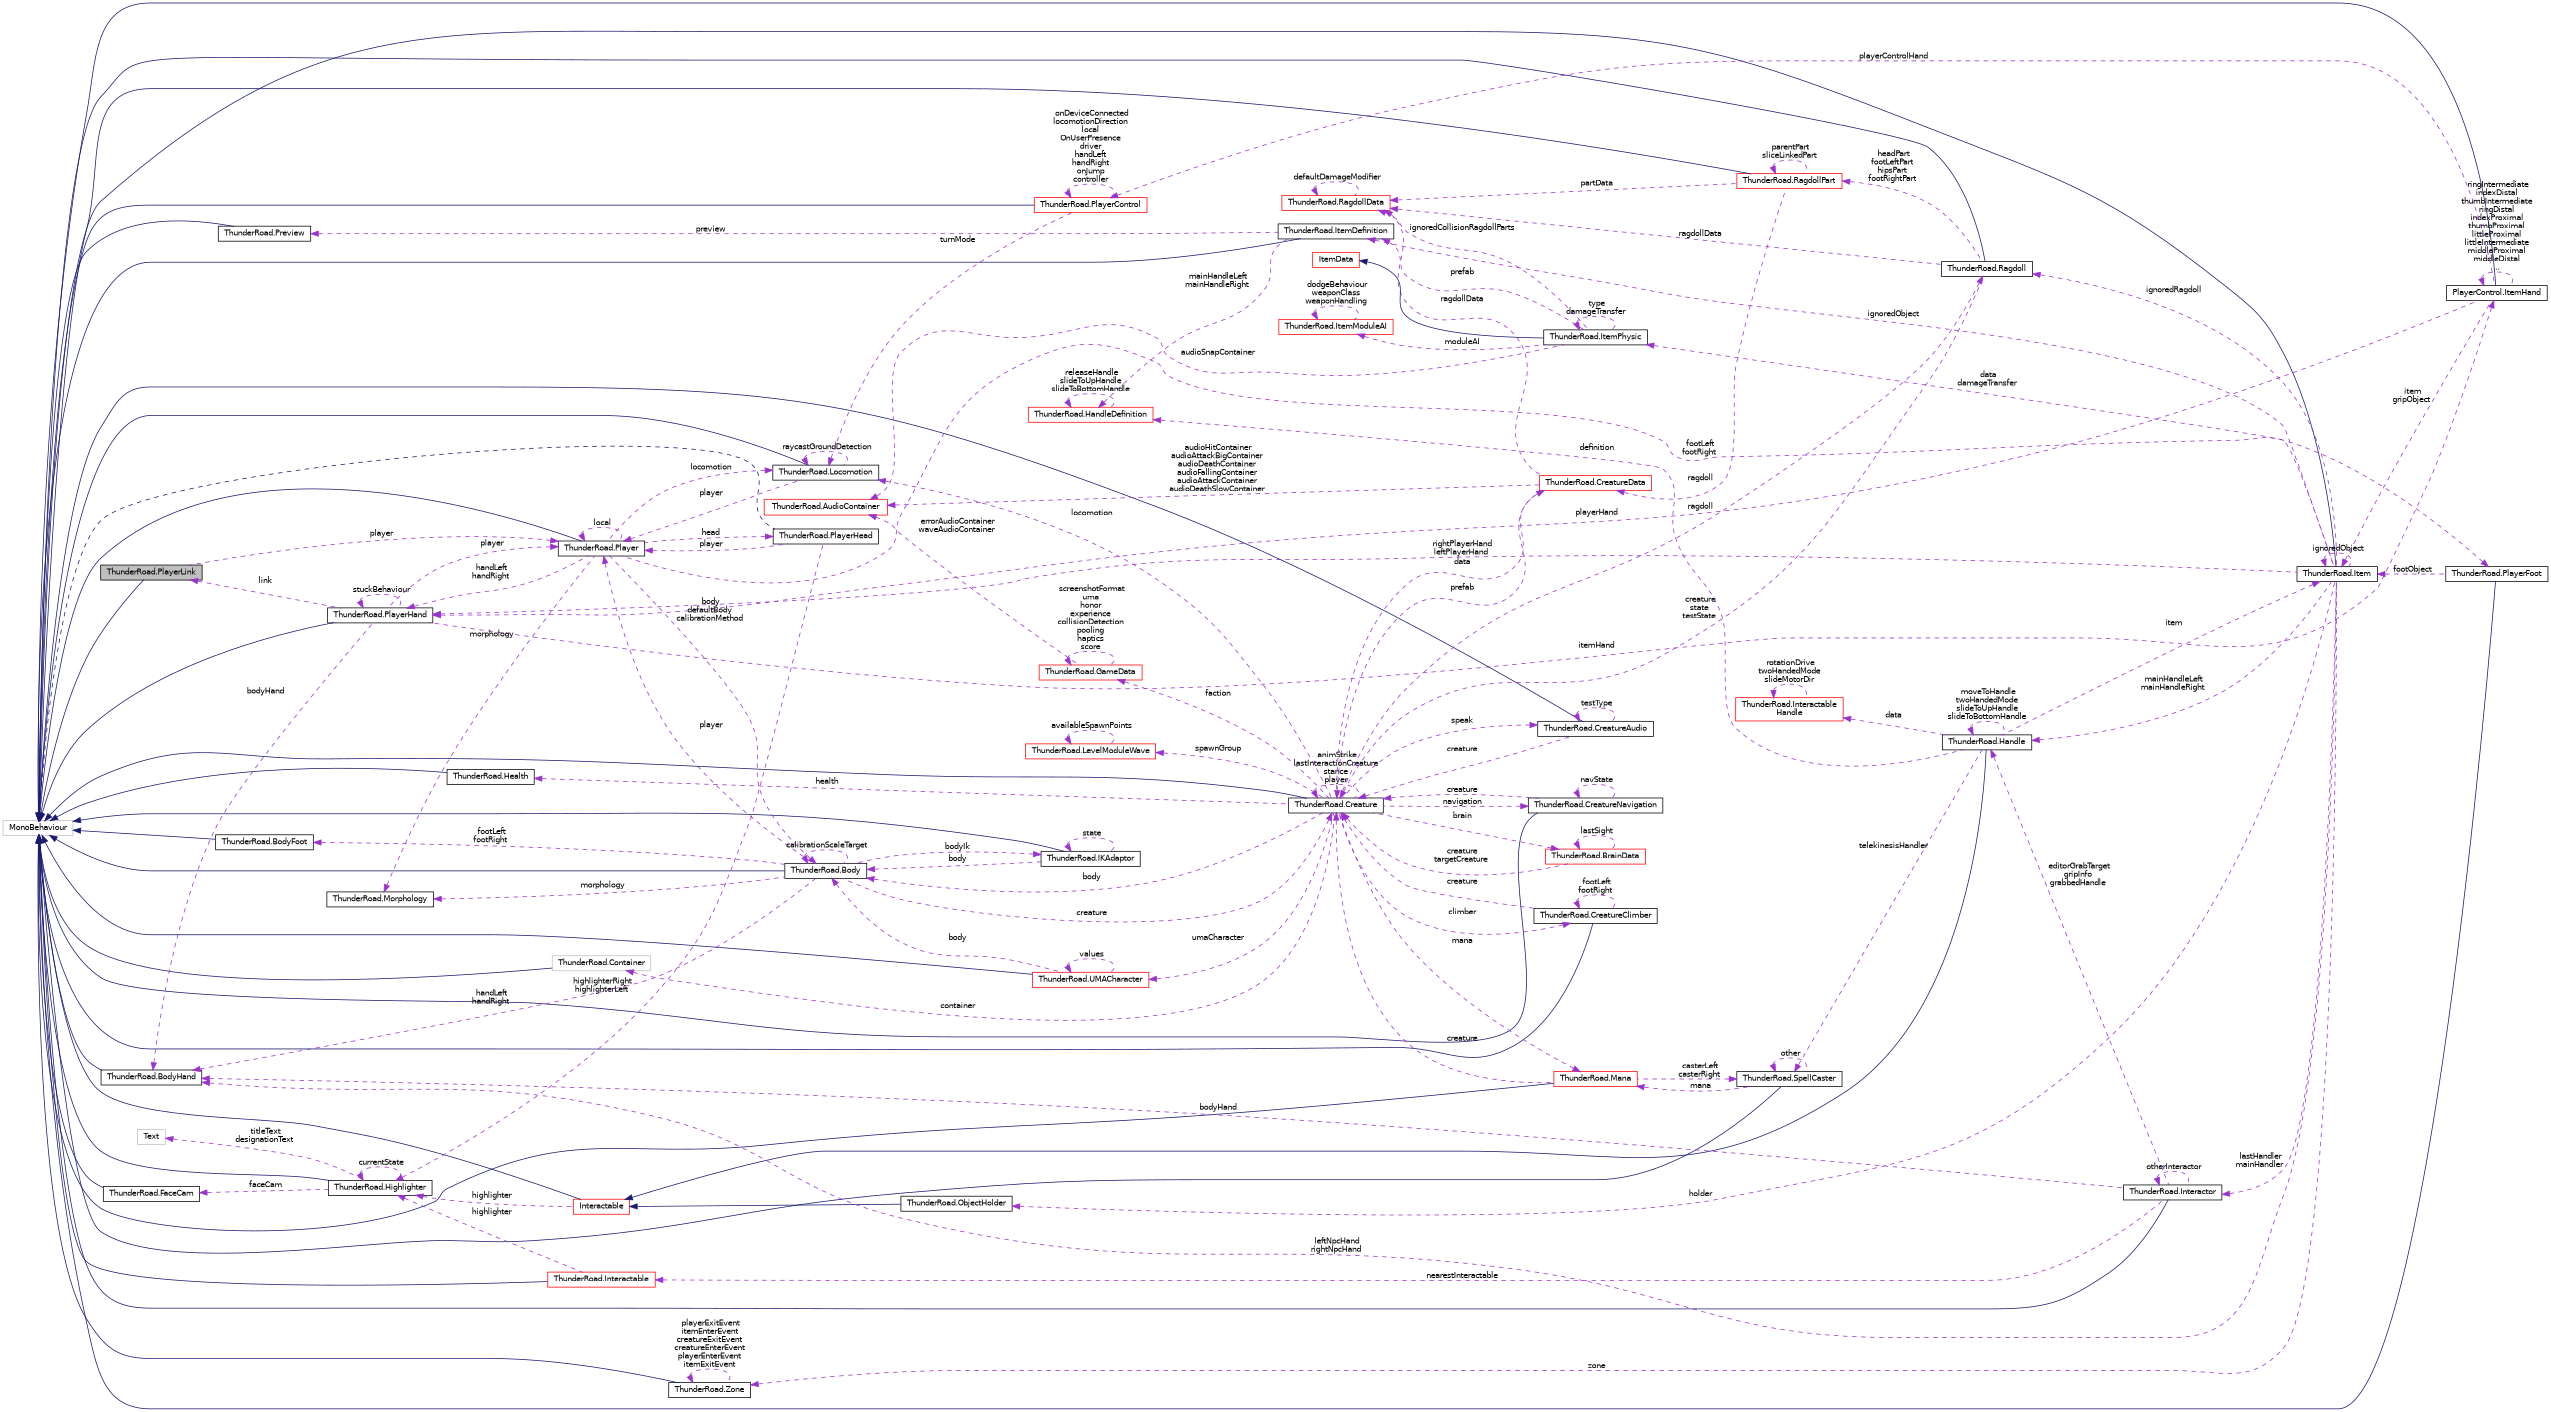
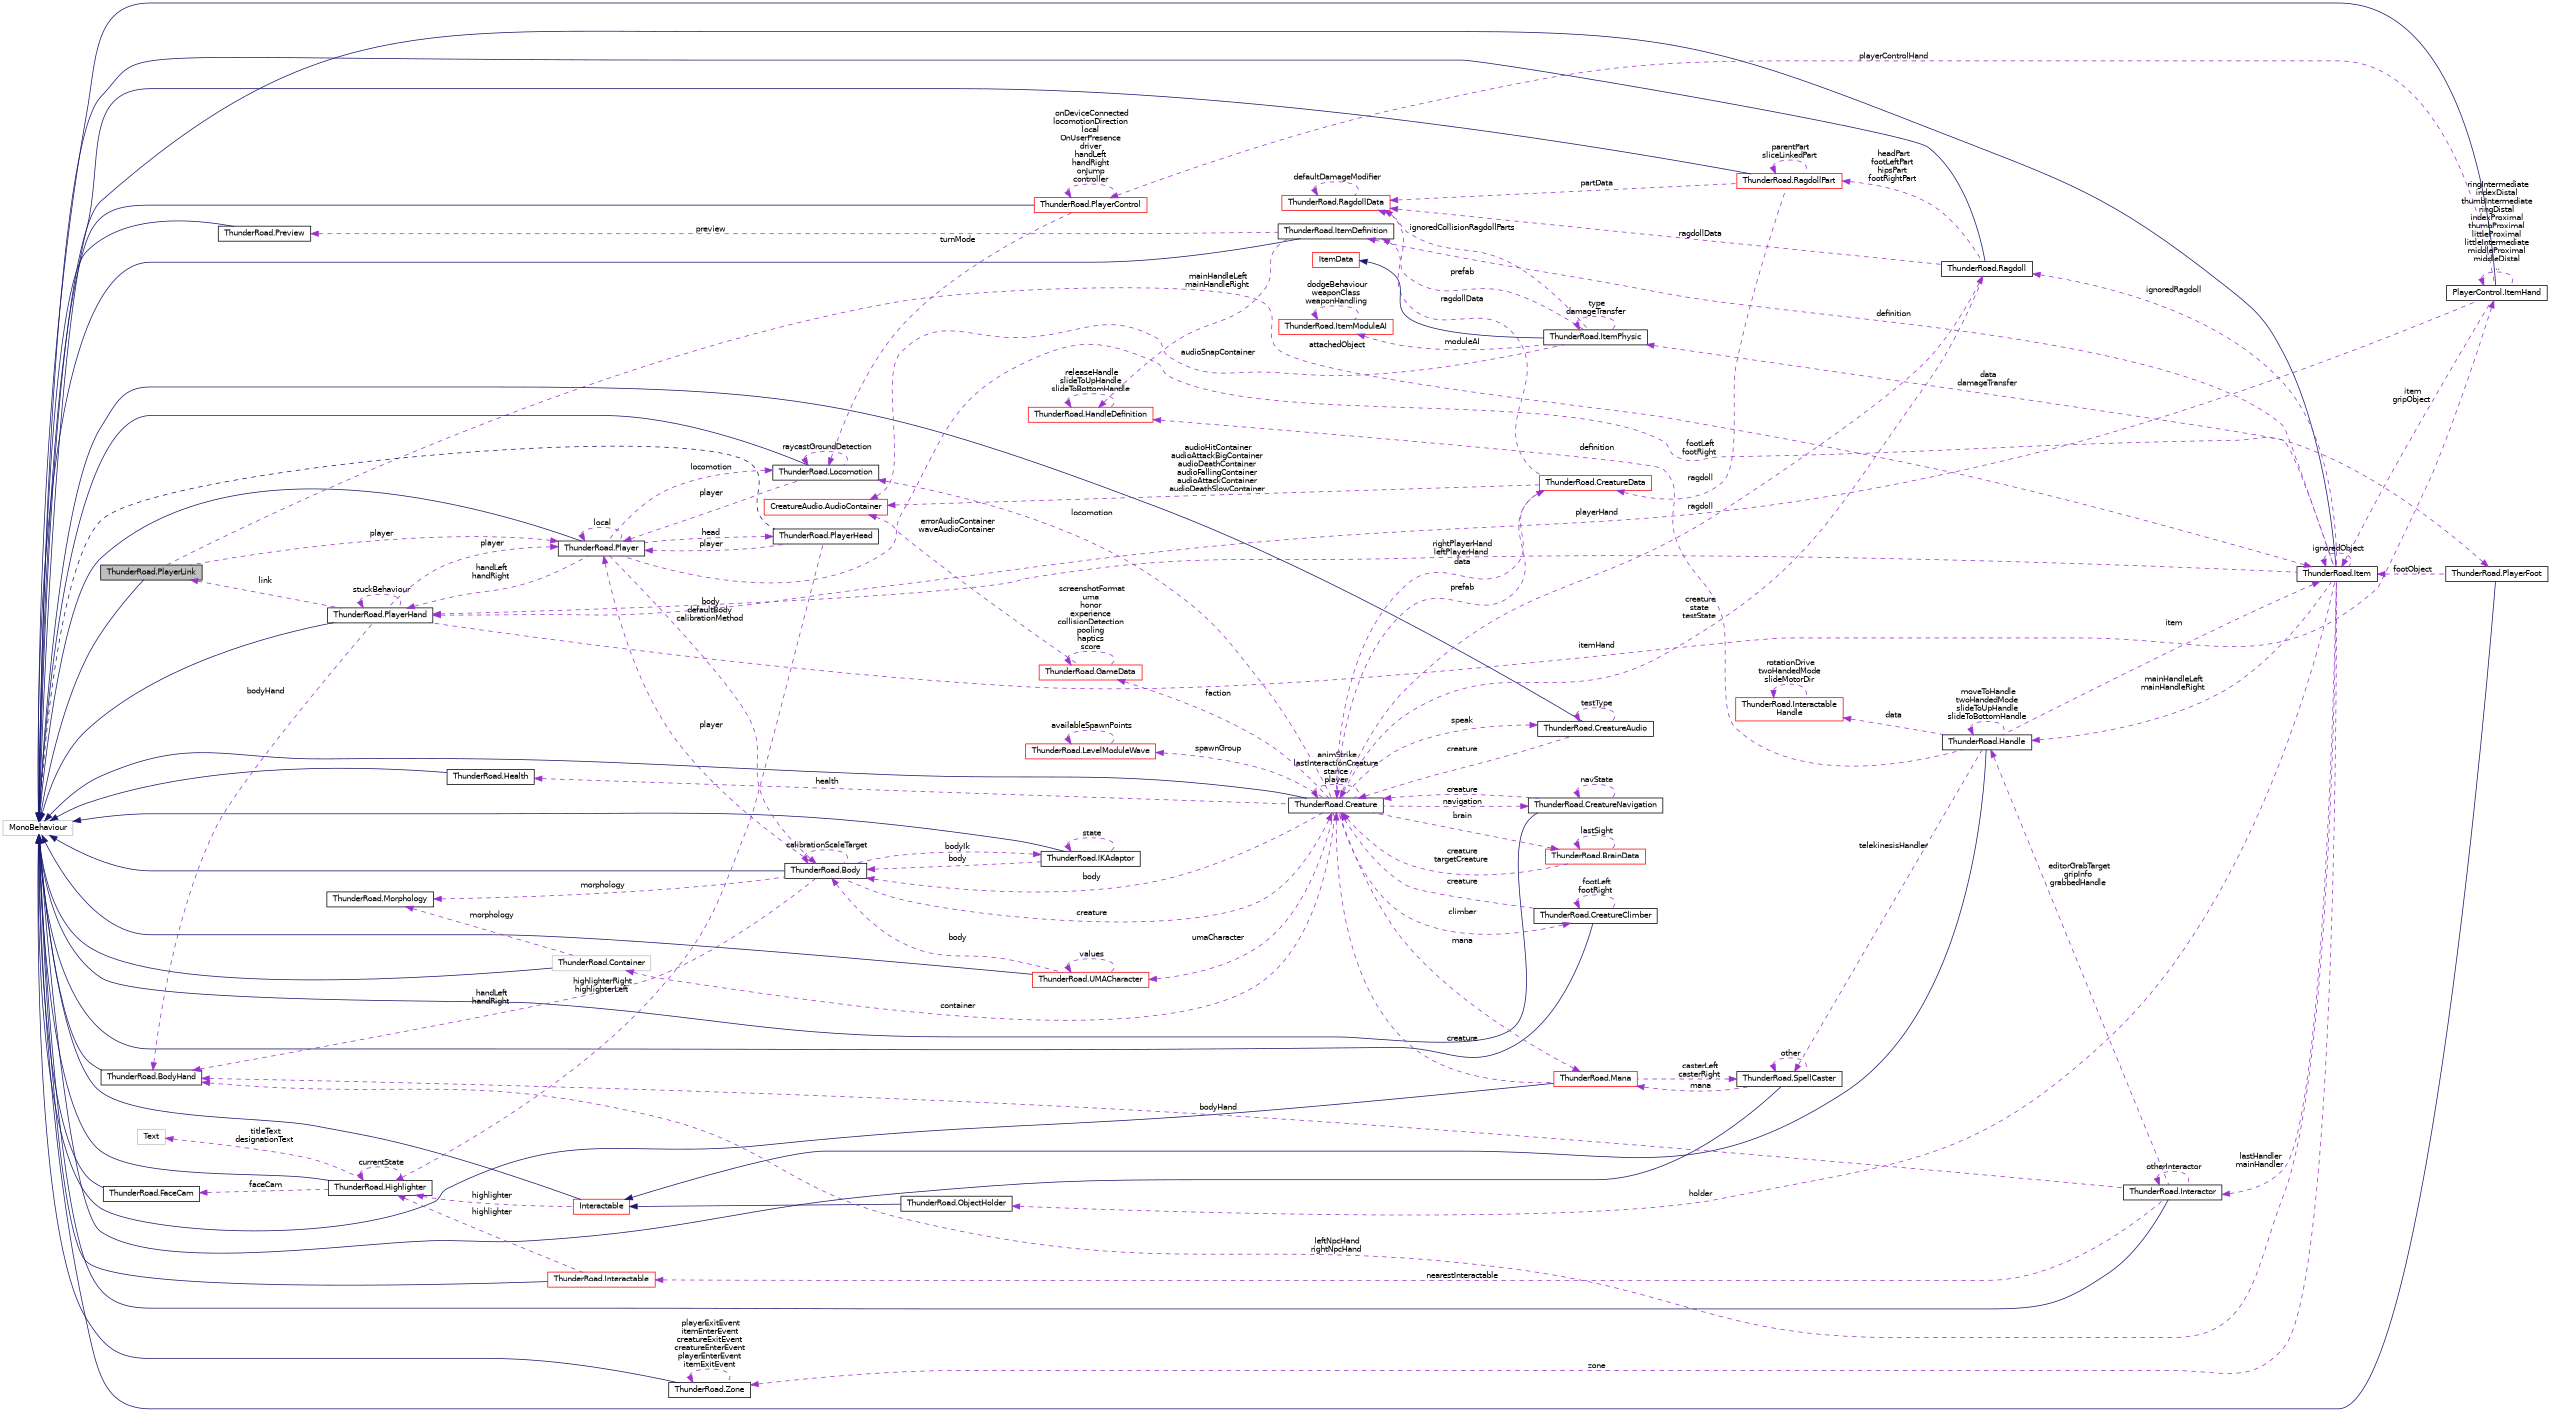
  digraph {
    rankdir=LR
    node [color=black fillcolor=white fontname=Helvetica fontsize=10 shape=record style=filled]
    edge [color=darkorchid3 dir=back fontname=Helvetica fontsize=10 labelfontname=Helvetica labelfontsize=10 style=dashed]
    n1 [fillcolor=grey75 fontcolor=black height=0.2 label="ThunderRoad.PlayerLink" width=0.4]
    n2 [height=0.2 label="ThunderRoad.PlayerHand" width=0.4]
    n3 [height=0.2 label="ThunderRoad.Player" width=0.4]
    n4 [height=0.2 label="ThunderRoad.Item" width=0.4]
    n5 [height=0.2 label="PlayerControl.ItemHand" width=0.4]
    n6 [color=grey75 height=0.2 label=MonoBehaviour width=0.4]
    n7 [height=0.2 label="ThunderRoad.PlayerFoot" width=0.4]
    n8 [height=0.2 label="ThunderRoad.Interactor" width=0.4]
    n9 [color=red height=0.2 label=Interactable width=0.4]
    n10 [height=0.2 label="ThunderRoad.Highlighter" width=0.4]
    n11 [height=0.2 label="ThunderRoad.FaceCam" width=0.4]
    n12 [height=0.2 label="ThunderRoad.SpellCaster" width=0.4]
    n13 [color=red height=0.2 label="ThunderRoad.Mana" width=0.4]
    n14 [height=0.2 label="ThunderRoad.Creature" width=0.4]
    n15 [height=0.2 label="ThunderRoad.CreatureClimber" width=0.4]
    n16 [height=0.2 label="ThunderRoad.Health" width=0.4]
    n17 [height=0.2 label="ThunderRoad.Locomotion" width=0.4]
    n18 [height=0.2 label="ThunderRoad.Ragdoll" width=0.4]
    n19 [color=red height=0.2 label="ThunderRoad.RagdollPart" width=0.4]
    n20 [height=0.2 label="ThunderRoad.Body" width=0.4]
    n21 [height=0.2 label="ThunderRoad.IKAdaptor" width=0.4]
    n22 [height=0.2 label="ThunderRoad.BodyHand" width=0.4]
-   n23 [height=0.2 label="ThunderRoad.BodyFoot" width=0.4]
    n24 [height=0.2 label="ThunderRoad.CreatureAudio" width=0.4]
    n25 [color=red height=0.2 label="ThunderRoad.UMACharacter" width=0.4]
    n26 [color=grey75 height=0.2 label="ThunderRoad.Container" width=0.4]
    n27 [height=0.2 label="ThunderRoad.CreatureNavigation" width=0.4]
    n28 [color=red height=0.2 label="ThunderRoad.Interactable" width=0.4]
    n29 [height=0.2 label="ThunderRoad.ItemDefinition" width=0.4]
    n30 [height=0.2 label="ThunderRoad.Preview" width=0.4]
    n31 [height=0.2 label="ThunderRoad.Zone" width=0.4]
    n32 [color=red height=0.2 label="ThunderRoad.PlayerControl" width=0.4]
    n33 [height=0.2 label="ThunderRoad.PlayerHead" width=0.4]
    n34 [height=0.2 label="ThunderRoad.Handle" width=0.4]
    n35 [height=0.2 label="ThunderRoad.ObjectHolder" width=0.4]
    n36 [color=red height=0.2 label="ThunderRoad.CreatureData" width=0.4]
    n37 [color=red height=0.2 label="ThunderRoad.BrainData" width=0.4]
    n38 [height=0.2 label="ThunderRoad.ItemPhysic" width=0.4]
    n39 [color=grey75 height=0.2 label=Text width=0.4]
    n40 [color=red height=0.2 label="ThunderRoad.HandleDefinition" width=0.4]
    n41 [color=red height=0.2 label="ThunderRoad.Interactable\lHandle" width=0.4]
    n42 [color=red height=0.2 label="ThunderRoad.GameData" width=0.4]
-   n43 [color=red height=0.2 label="ThunderRoad.AudioContainer" width=0.4]
+   n43 [color=red height=0.2 label="CreatureAudio.AudioContainer" width=0.4]
    n44 [color=red height=0.2 label="ThunderRoad.LevelModuleWave" width=0.4]
    n45 [color=red height=0.2 label="ThunderRoad.RagdollData" width=0.4]
    n46 [height=0.2 label="ThunderRoad.Morphology" width=0.4]
    n47 [color=red height=0.2 label=ItemData width=0.4]
    n48 [color=red height=0.2 label="ThunderRoad.ItemModuleAI" width=0.4]
    n1 -> n2 [label=" link"]
    n2 -> n2 [label=" stuckBehaviour"]
    n2 -> n3 [label=" handLeft\nhandRight"]
    n2 -> n4 [label=" rightPlayerHand\nleftPlayerHand"]
    n2 -> n5 [label=" playerHand"]
    n3 -> n1 [label=" player"]
    n3 -> n2 [label=" player"]
    n3 -> n3 [label=" local"]
    n3 -> n17 [label=" player"]
    n3 -> n20 [label=" player"]
    n3 -> n33 [label=" player"]
+   n4 -> n1 [label=" attachedObject"]
    n4 -> n4 [label=" ignoredObject"]
    n4 -> n5 [label=" item\ngripObject"]
    n4 -> n7 [label=" footObject"]
    n4 -> n34 [label=" item"]
    n5 -> n2 [label=" itemHand"]
    n5 -> n5 [label=" ringIntermediate\nindexDistal\nthumbIntermediate\nringDistal\nindexProximal\nthumbProximal\nlittleProximal\nlittleIntermediate\nmiddleProximal\nmiddleDistal\n..."]
    n6 -> n1 [color=midnightblue style=solid]
    n6 -> n2 [color=midnightblue style=solid]
    n6 -> n3 [color=midnightblue style=solid]
    n6 -> n4 [color=midnightblue style=solid]
    n6 -> n5 [color=midnightblue style=solid]
    n6 -> n7 [color=midnightblue style=solid]
    n6 -> n8 [color=midnightblue style=solid]
    n6 -> n9 [color=midnightblue style=solid]
    n6 -> n10 [color=midnightblue style=solid]
    n6 -> n11 [color=midnightblue style=solid]
    n6 -> n12 [color=midnightblue style=solid]
    n6 -> n13 [color=midnightblue style=solid]
    n6 -> n14 [color=midnightblue style=solid]
    n6 -> n15 [color=midnightblue style=solid]
    n6 -> n16 [color=midnightblue style=solid]
    n6 -> n17 [color=midnightblue style=solid]
    n6 -> n18 [color=midnightblue style=solid]
    n6 -> n19 [color=midnightblue style=solid]
    n6 -> n20 [color=midnightblue style=solid]
    n6 -> n21 [color=midnightblue style=solid]
    n6 -> n22 [color=midnightblue style=solid]
-   n6 -> n23 [color=midnightblue style=solid]
    n6 -> n24 [color=midnightblue style=solid]
    n6 -> n25 [color=midnightblue style=solid]
    n6 -> n26 [color=midnightblue style=solid]
    n6 -> n27 [color=midnightblue style=solid]
    n6 -> n28 [color=midnightblue style=solid]
    n6 -> n29 [color=midnightblue style=solid]
    n6 -> n30 [color=midnightblue style=solid]
    n6 -> n31 [color=midnightblue style=solid]
    n6 -> n32 [color=midnightblue style=solid]
    n6 -> n33 [color=midnightblue]
    n7 -> n3 [label=" footLeft\nfootRight"]
    n8 -> n4 [label=" lastHandler\nmainHandler"]
    n8 -> n8 [label=" otherInteractor"]
    n9 -> n34 [color=midnightblue style=solid]
    n9 -> n35 [color=midnightblue style=solid]
    n10 -> n9 [label=" highlighter"]
    n10 -> n10 [label=" currentState"]
    n10 -> n28 [label=" highlighter"]
    n10 -> n33 [label=" highlighterRight\nhighlighterLeft"]
    n11 -> n10 [label=" faceCam"]
    n12 -> n12 [label=" other"]
    n12 -> n13 [label=" casterLeft\ncasterRight"]
    n12 -> n34 [label=" telekinesisHandler"]
    n13 -> n12 [label=" mana"]
    n13 -> n14 [label=" mana"]
    n14 -> n13 [label=" creature"]
    n14 -> n14 [label=" animStrike\nlastInteractionCreature\nstance\nplayer"]
    n14 -> n15 [label=" creature"]
    n14 -> n18 [label=" creature\nstate\ntestState"]
    n14 -> n20 [label=" creature"]
    n14 -> n24 [label=" creature"]
    n14 -> n27 [label=" creature"]
    n14 -> n36 [label=" prefab"]
    n14 -> n37 [label=" creature\ntargetCreature"]
    n15 -> n14 [label=" climber"]
    n15 -> n15 [label=" footLeft\nfootRight"]
    n16 -> n14 [label=" health"]
    n17 -> n3 [label=" locomotion"]
    n17 -> n14 [label=" locomotion"]
    n17 -> n17 [label=" raycastGroundDetection"]
    n17 -> n32 [label=" turnMode"]
    n18 -> n4 [label=" ignoredRagdoll"]
    n18 -> n14 [label=" ragdoll"]
    n19 -> n18 [label=" headPart\nfootLeftPart\nhipsPart\nfootRightPart"]
    n19 -> n19 [label=" parentPart\nsliceLinkedPart"]
    n20 -> n3 [label=" body\ndefaultBody\ncalibrationMethod"]
    n20 -> n14 [label=" body"]
    n20 -> n20 [label=" calibrationScaleTarget"]
    n20 -> n21 [label=" body"]
    n20 -> n25 [label=" body"]
    n21 -> n20 [label=" bodyIk"]
    n21 -> n21 [label=" state"]
    n22 -> n2 [label=" bodyHand"]
    n22 -> n4 [label=" leftNpcHand\nrightNpcHand"]
    n22 -> n8 [label=" bodyHand"]
    n22 -> n20 [label=" handLeft\nhandRight"]
-   n23 -> n20 [label=" footLeft\nfootRight"]
    n24 -> n14 [label=" speak"]
    n24 -> n24 [label=" testType"]
    n25 -> n14 [label=" umaCharacter"]
    n25 -> n25 [label=" values"]
    n26 -> n14 [label=" container"]
    n27 -> n14 [label=" navigation"]
    n27 -> n27 [label=" navState"]
    n28 -> n8 [label=" nearestInteractable"]
-   n29 -> n4 [label=" ignoredObject"]
+   n29 -> n4 [label=" definition"]
    n29 -> n38 [label=" prefab"]
    n30 -> n29 [label=" preview"]
    n31 -> n4 [label=" zone"]
    n31 -> n31 [label=" playerExitEvent\nitemEnterEvent\ncreatureExitEvent\ncreatureEnterEvent\nplayerEnterEvent\nitemExitEvent"]
    n32 -> n5 [label=" playerControlHand"]
    n32 -> n32 [label=" onDeviceConnected\nlocomotionDirection\nlocal\nOnUserPresence\ndriver\nhandLeft\nhandRight\nonJump\ncontroller"]
    n33 -> n3 [label=" head"]
    n34 -> n4 [label=" mainHandleLeft\nmainHandleRight"]
    n34 -> n8 [label=" editorGrabTarget\ngripInfo\ngrabbedHandle"]
    n34 -> n34 [label=" moveToHandle\ntwoHandedMode\nslideToUpHandle\nslideToBottomHandle"]
    n35 -> n4 [label=" holder"]
    n36 -> n14 [label=" data"]
    n36 -> n19 [label=" ragdoll"]
    n37 -> n14 [label=" brain"]
    n37 -> n37 [label=" lastSight"]
    n38 -> n4 [label=" data\ndamageTransfer"]
    n38 -> n38 [label=" type\ndamageTransfer"]
    n39 -> n10 [label=" titleText\ndesignationText"]
    n40 -> n29 [label=" mainHandleLeft\nmainHandleRight"]
    n40 -> n34 [label=" definition"]
    n40 -> n40 [label=" releaseHandle\nslideToUpHandle\nslideToBottomHandle"]
    n41 -> n34 [label=" data"]
    n41 -> n41 [label=" rotationDrive\ntwoHandedMode\nslideMotorDir"]
    n42 -> n14 [label=" faction"]
    n42 -> n42 [label=" screenshotFormat\numa\nhonor\nexperience\ncollisionDetection\npooling\nhaptics\nscore"]
    n43 -> n36 [label=" audioHitContainer\naudioAttackBigContainer\naudioDeathContainer\naudioFallingContainer\naudioAttackContainer\naudioDeathSlowContainer"]
    n43 -> n38 [label=" audioSnapContainer"]
    n43 -> n42 [label=" errorAudioContainer\nwaveAudioContainer"]
    n44 -> n14 [label=" spawnGroup"]
    n44 -> n44 [label=" availableSpawnPoints"]
    n45 -> n18 [label=" ragdollData"]
    n45 -> n19 [label=" partData"]
    n45 -> n36 [label=" ragdollData"]
    n45 -> n38 [label=" ignoredCollisionRagdollParts"]
    n45 -> n45 [label=" defaultDamageModifier"]
-   n46 -> n3 [label=" morphology"]
+   n46 -> n26 [label=" morphology"]
    n46 -> n20 [label=" morphology"]
    n47 -> n38 [color=midnightblue style=solid]
    n48 -> n38 [label=" moduleAI"]
    n48 -> n48 [label=" dodgeBehaviour\nweaponClass\nweaponHandling"]
  }
